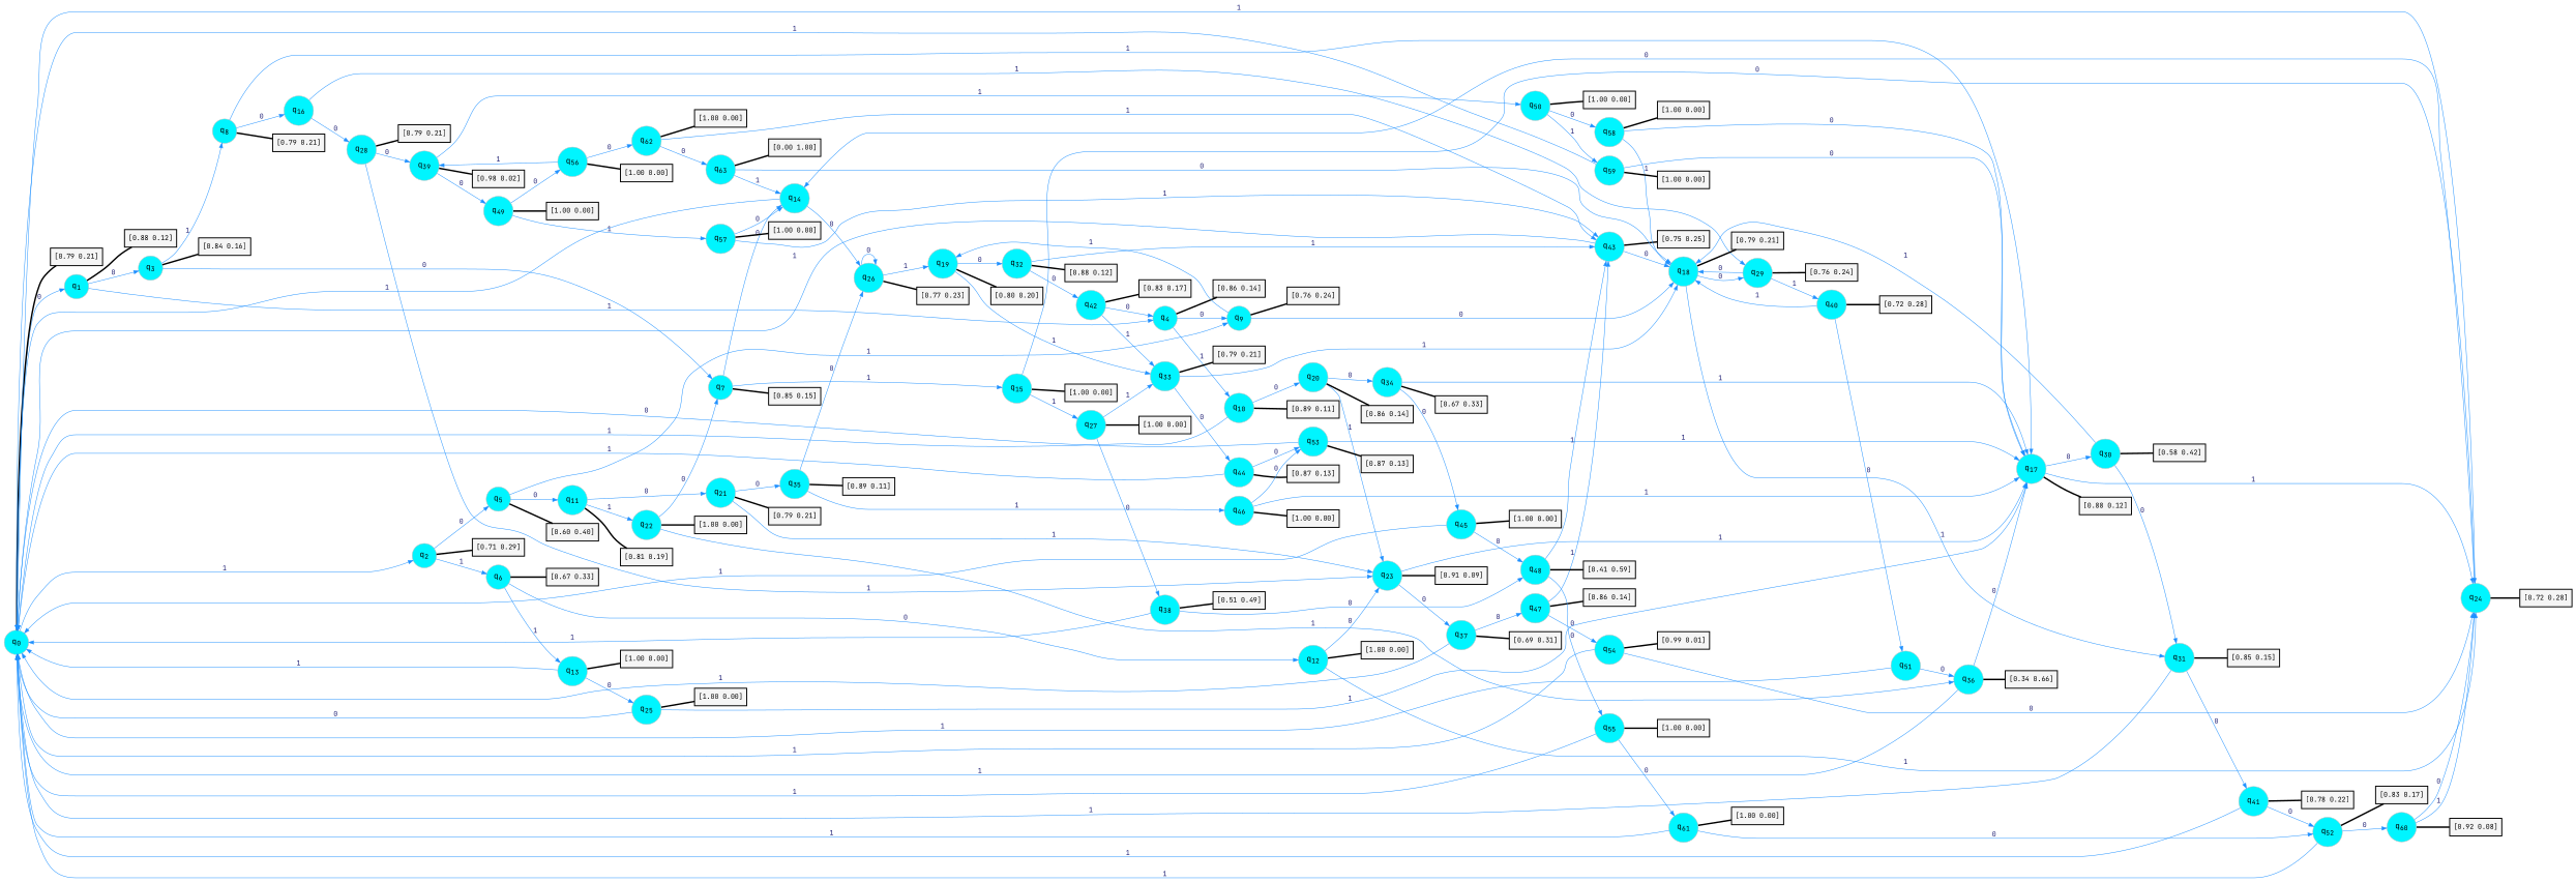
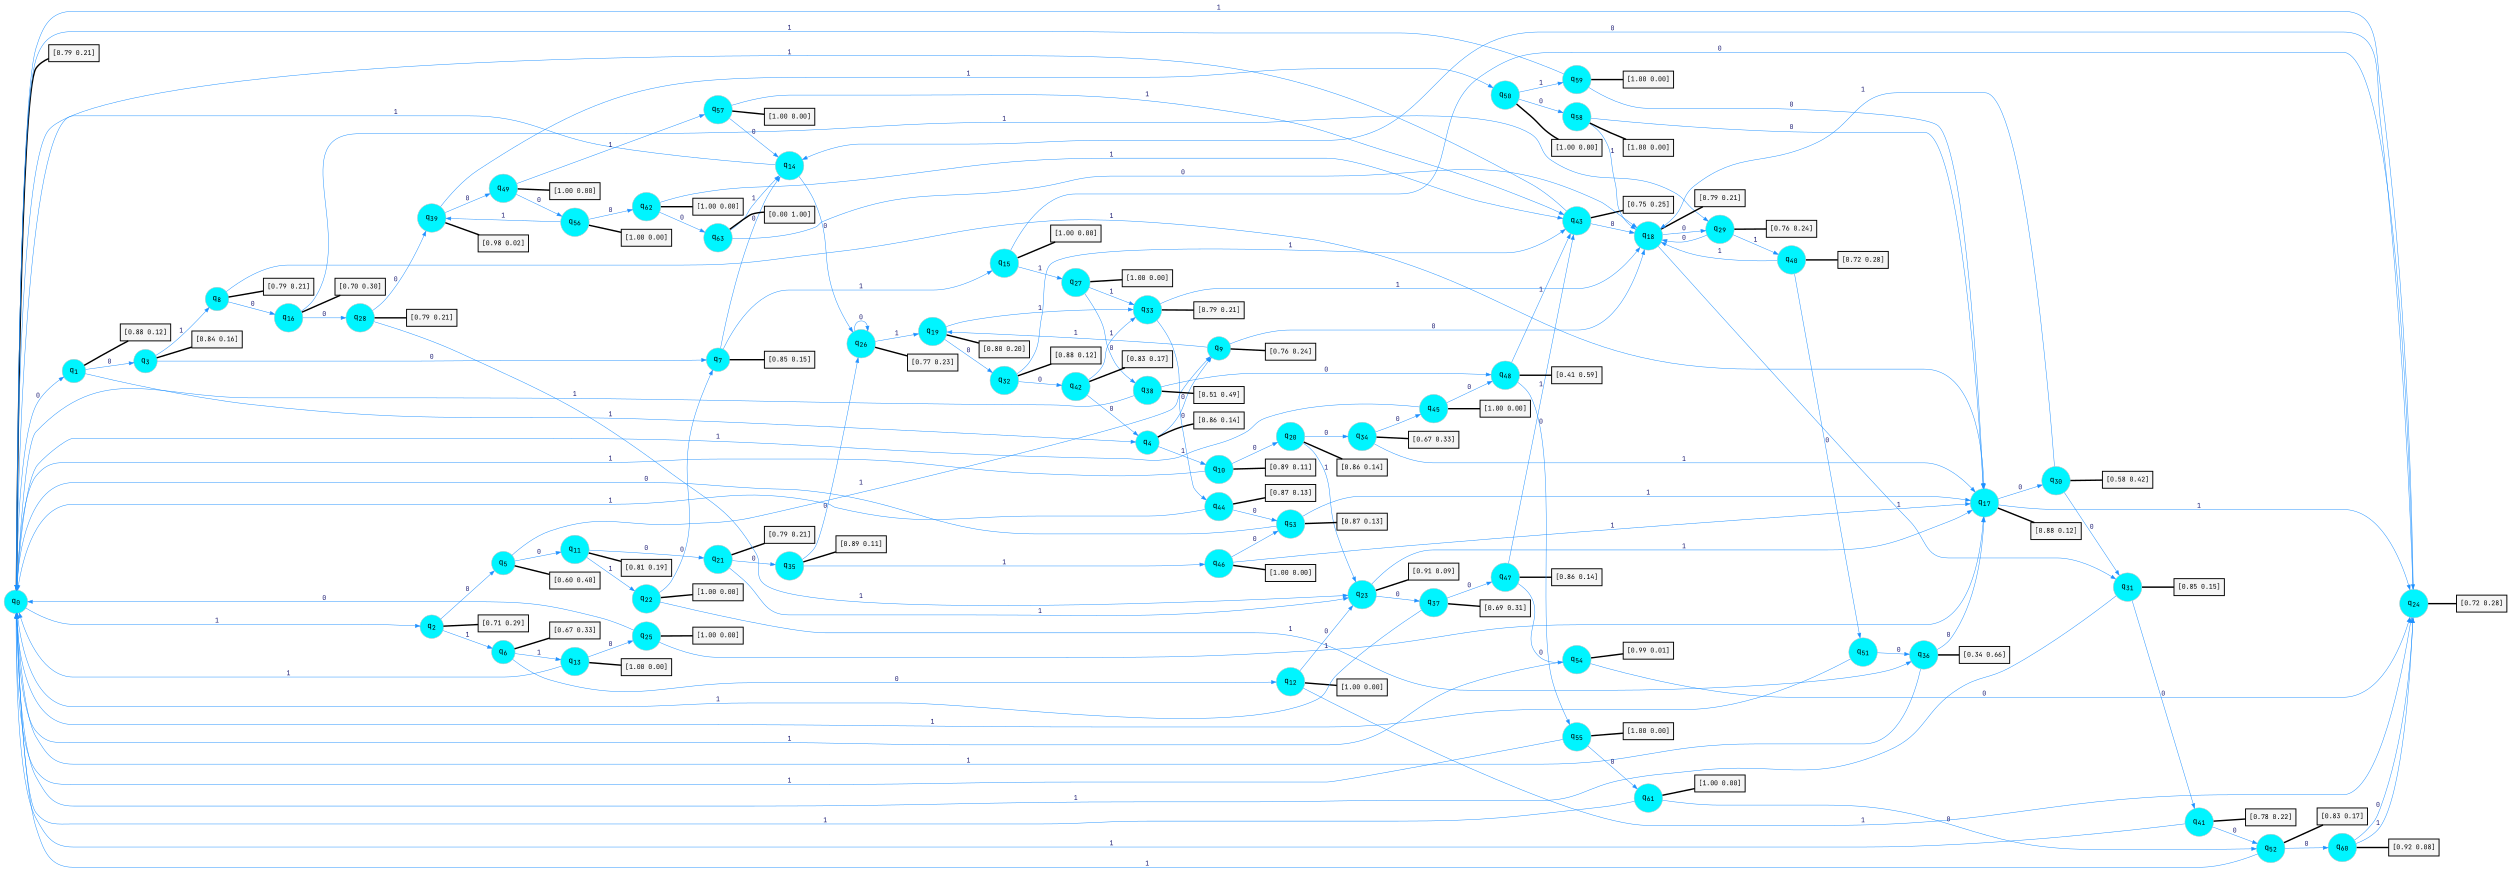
  digraph {
    fontname="JetBrains Mono"
    rankdir=LR
    node [color=gray fillcolor=turquoise1 fontcolor=black fontname="JetBrains Mono" fontsize=16 fontweight=bold shape=circle style=filled]
    edge [arrowsize=1 color=dodgerblue1 fontcolor=midnightblue fontname="JetBrains Mono" fontweight=bold penwidth=1 style=solid weight=20]
    n1 [label=<q<SUB>0</SUB>>]
    n2 [label=<q<SUB>1</SUB>>]
    n3 [label=<q<SUB>2</SUB>>]
    n4 [color=black fillcolor=whitesmoke fontsize=14 label="[0.79 0.21]" penwidth=2 shape=box]
    n5 [label=<q<SUB>3</SUB>>]
    n6 [label=<q<SUB>4</SUB>>]
    n7 [color=black fillcolor=whitesmoke fontsize=14 label="[0.88 0.12]" penwidth=2 shape=box]
    n8 [label=<q<SUB>5</SUB>>]
    n9 [label=<q<SUB>6</SUB>>]
    n10 [color=black fillcolor=whitesmoke fontsize=14 label="[0.71 0.29]" penwidth=2 shape=box]
    n11 [label=<q<SUB>7</SUB>>]
    n12 [label=<q<SUB>8</SUB>>]
    n13 [color=black fillcolor=whitesmoke fontsize=14 label="[0.84 0.16]" penwidth=2 shape=box]
    n14 [label=<q<SUB>9</SUB>>]
    n15 [label=<q<SUB>10</SUB>>]
    n16 [color=black fillcolor=whitesmoke fontsize=14 label="[0.86 0.14]" penwidth=2 shape=box]
    n17 [label=<q<SUB>11</SUB>>]
    n18 [color=black fillcolor=whitesmoke fontsize=14 label="[0.60 0.40]" penwidth=2 shape=box]
    n19 [label=<q<SUB>12</SUB>>]
    n20 [label=<q<SUB>13</SUB>>]
    n21 [color=black fillcolor=whitesmoke fontsize=14 label="[0.67 0.33]" penwidth=2 shape=box]
    n22 [label=<q<SUB>14</SUB>>]
    n23 [label=<q<SUB>15</SUB>>]
    n24 [color=black fillcolor=whitesmoke fontsize=14 label="[0.85 0.15]" penwidth=2 shape=box]
    n25 [label=<q<SUB>16</SUB>>]
    n26 [label=<q<SUB>17</SUB>>]
    n27 [color=black fillcolor=whitesmoke fontsize=14 label="[0.79 0.21]" penwidth=2 shape=box]
    n28 [label=<q<SUB>18</SUB>>]
    n29 [label=<q<SUB>19</SUB>>]
    n30 [color=black fillcolor=whitesmoke fontsize=14 label="[0.76 0.24]" penwidth=2 shape=box]
    n31 [label=<q<SUB>20</SUB>>]
    n32 [color=black fillcolor=whitesmoke fontsize=14 label="[0.89 0.11]" penwidth=2 shape=box]
    n33 [label=<q<SUB>21</SUB>>]
    n34 [label=<q<SUB>22</SUB>>]
    n35 [color=black fillcolor=whitesmoke fontsize=14 label="[0.81 0.19]" penwidth=2 shape=box]
    n36 [label=<q<SUB>23</SUB>>]
    n37 [label=<q<SUB>24</SUB>>]
    n38 [color=black fillcolor=whitesmoke fontsize=14 label="[1.00 0.00]" penwidth=2 shape=box]
    n39 [label=<q<SUB>25</SUB>>]
    n40 [color=black fillcolor=whitesmoke fontsize=14 label="[1.00 0.00]" penwidth=2 shape=box]
    n41 [label=<q<SUB>26</SUB>>]
    n42 [label=<q<SUB>27</SUB>>]
    n43 [color=black fillcolor=whitesmoke fontsize=14 label="[1.00 0.00]" penwidth=2 shape=box]
    n44 [label=<q<SUB>28</SUB>>]
    n45 [label=<q<SUB>29</SUB>>]
+   n46 [color=black fillcolor=whitesmoke fontsize=14 label="[0.70 0.30]" penwidth=2 shape=box]
    n47 [label=<q<SUB>30</SUB>>]
    n48 [color=black fillcolor=whitesmoke fontsize=14 label="[0.88 0.12]" penwidth=2 shape=box]
    n49 [label=<q<SUB>31</SUB>>]
    n50 [color=black fillcolor=whitesmoke fontsize=14 label="[0.79 0.21]" penwidth=2 shape=box]
    n51 [label=<q<SUB>32</SUB>>]
    n52 [label=<q<SUB>33</SUB>>]
    n53 [color=black fillcolor=whitesmoke fontsize=14 label="[0.80 0.20]" penwidth=2 shape=box]
    n54 [label=<q<SUB>34</SUB>>]
    n55 [color=black fillcolor=whitesmoke fontsize=14 label="[0.86 0.14]" penwidth=2 shape=box]
    n56 [label=<q<SUB>35</SUB>>]
    n57 [color=black fillcolor=whitesmoke fontsize=14 label="[0.79 0.21]" penwidth=2 shape=box]
    n58 [label=<q<SUB>36</SUB>>]
    n59 [color=black fillcolor=whitesmoke fontsize=14 label="[1.00 0.00]" penwidth=2 shape=box]
    n60 [label=<q<SUB>37</SUB>>]
    n61 [color=black fillcolor=whitesmoke fontsize=14 label="[0.91 0.09]" penwidth=2 shape=box]
    n62 [color=black fillcolor=whitesmoke fontsize=14 label="[0.72 0.28]" penwidth=2 shape=box]
    n63 [color=black fillcolor=whitesmoke fontsize=14 label="[1.00 0.00]" penwidth=2 shape=box]
    n64 [color=black fillcolor=whitesmoke fontsize=14 label="[0.77 0.23]" penwidth=2 shape=box]
    n65 [label=<q<SUB>38</SUB>>]
    n66 [color=black fillcolor=whitesmoke fontsize=14 label="[1.00 0.00]" penwidth=2 shape=box]
    n67 [label=<q<SUB>39</SUB>>]
    n68 [color=black fillcolor=whitesmoke fontsize=14 label="[0.79 0.21]" penwidth=2 shape=box]
    n69 [label=<q<SUB>40</SUB>>]
    n70 [color=black fillcolor=whitesmoke fontsize=14 label="[0.76 0.24]" penwidth=2 shape=box]
    n71 [color=black fillcolor=whitesmoke fontsize=14 label="[0.58 0.42]" penwidth=2 shape=box]
    n72 [label=<q<SUB>41</SUB>>]
    n73 [color=black fillcolor=whitesmoke fontsize=14 label="[0.85 0.15]" penwidth=2 shape=box]
    n74 [label=<q<SUB>42</SUB>>]
    n75 [label=<q<SUB>43</SUB>>]
    n76 [color=black fillcolor=whitesmoke fontsize=14 label="[0.88 0.12]" penwidth=2 shape=box]
    n77 [label=<q<SUB>44</SUB>>]
    n78 [color=black fillcolor=whitesmoke fontsize=14 label="[0.79 0.21]" penwidth=2 shape=box]
    n79 [label=<q<SUB>45</SUB>>]
    n80 [color=black fillcolor=whitesmoke fontsize=14 label="[0.67 0.33]" penwidth=2 shape=box]
    n81 [label=<q<SUB>46</SUB>>]
    n82 [color=black fillcolor=whitesmoke fontsize=14 label="[0.89 0.11]" penwidth=2 shape=box]
    n83 [color=black fillcolor=whitesmoke fontsize=14 label="[0.34 0.66]" penwidth=2 shape=box]
    n84 [label=<q<SUB>47</SUB>>]
    n85 [color=black fillcolor=whitesmoke fontsize=14 label="[0.69 0.31]" penwidth=2 shape=box]
    n86 [label=<q<SUB>48</SUB>>]
    n87 [color=black fillcolor=whitesmoke fontsize=14 label="[0.51 0.49]" penwidth=2 shape=box]
    n88 [label=<q<SUB>49</SUB>>]
    n89 [label=<q<SUB>50</SUB>>]
    n90 [color=black fillcolor=whitesmoke fontsize=14 label="[0.98 0.02]" penwidth=2 shape=box]
    n91 [label=<q<SUB>51</SUB>>]
    n92 [color=black fillcolor=whitesmoke fontsize=14 label="[0.72 0.28]" penwidth=2 shape=box]
    n93 [label=<q<SUB>52</SUB>>]
    n94 [color=black fillcolor=whitesmoke fontsize=14 label="[0.78 0.22]" penwidth=2 shape=box]
    n95 [color=black fillcolor=whitesmoke fontsize=14 label="[0.83 0.17]" penwidth=2 shape=box]
    n96 [color=black fillcolor=whitesmoke fontsize=14 label="[0.75 0.25]" penwidth=2 shape=box]
    n97 [label=<q<SUB>53</SUB>>]
    n98 [color=black fillcolor=whitesmoke fontsize=14 label="[0.87 0.13]" penwidth=2 shape=box]
    n99 [color=black fillcolor=whitesmoke fontsize=14 label="[1.00 0.00]" penwidth=2 shape=box]
    n100 [color=black fillcolor=whitesmoke fontsize=14 label="[1.00 0.00]" penwidth=2 shape=box]
    n101 [label=<q<SUB>54</SUB>>]
    n102 [color=black fillcolor=whitesmoke fontsize=14 label="[0.86 0.14]" penwidth=2 shape=box]
    n103 [label=<q<SUB>55</SUB>>]
    n104 [color=black fillcolor=whitesmoke fontsize=14 label="[0.41 0.59]" penwidth=2 shape=box]
    n105 [label=<q<SUB>56</SUB>>]
    n106 [label=<q<SUB>57</SUB>>]
    n107 [color=black fillcolor=whitesmoke fontsize=14 label="[1.00 0.00]" penwidth=2 shape=box]
    n108 [label=<q<SUB>58</SUB>>]
    n109 [label=<q<SUB>59</SUB>>]
    n110 [color=black fillcolor=whitesmoke fontsize=14 label="[1.00 0.00]" penwidth=2 shape=box]
    n111 [label=<q<SUB>60</SUB>>]
    n112 [color=black fillcolor=whitesmoke fontsize=14 label="[0.83 0.17]" penwidth=2 shape=box]
    n113 [color=black fillcolor=whitesmoke fontsize=14 label="[0.87 0.13]" penwidth=2 shape=box]
    n114 [color=black fillcolor=whitesmoke fontsize=14 label="[0.99 0.01]" penwidth=2 shape=box]
    n115 [label=<q<SUB>61</SUB>>]
    n116 [color=black fillcolor=whitesmoke fontsize=14 label="[1.00 0.00]" penwidth=2 shape=box]
    n117 [label=<q<SUB>62</SUB>>]
    n118 [color=black fillcolor=whitesmoke fontsize=14 label="[1.00 0.00]" penwidth=2 shape=box]
    n119 [color=black fillcolor=whitesmoke fontsize=14 label="[1.00 0.00]" penwidth=2 shape=box]
    n120 [color=black fillcolor=whitesmoke fontsize=14 label="[1.00 0.00]" penwidth=2 shape=box]
    n121 [color=black fillcolor=whitesmoke fontsize=14 label="[1.00 0.00]" penwidth=2 shape=box]
    n122 [color=black fillcolor=whitesmoke fontsize=14 label="[0.92 0.08]" penwidth=2 shape=box]
    n123 [color=black fillcolor=whitesmoke fontsize=14 label="[1.00 0.00]" penwidth=2 shape=box]
    n124 [label=<q<SUB>63</SUB>>]
    n125 [color=black fillcolor=whitesmoke fontsize=14 label="[1.00 0.00]" penwidth=2 shape=box]
    n126 [color=black fillcolor=whitesmoke fontsize=14 label="[0.00 1.00]" penwidth=2 shape=box]
    n1 -> n2 [label=0]
    n1 -> n3 [label=1]
    n1 -> n4 [arrowhead=none color=black penwidth=3]
    n2 -> n5 [label=0]
    n2 -> n6 [label=1]
    n2 -> n7 [arrowhead=none color=black penwidth=3]
    n3 -> n8 [label=0]
    n3 -> n9 [label=1]
    n3 -> n10 [arrowhead=none color=black penwidth=3]
    n5 -> n11 [label=0]
    n5 -> n12 [label=1]
    n5 -> n13 [arrowhead=none color=black penwidth=3]
    n6 -> n14 [label=0]
    n6 -> n15 [label=1]
    n6 -> n16 [arrowhead=none color=black penwidth=3]
    n8 -> n14 [label=1]
    n8 -> n17 [label=0]
    n8 -> n18 [arrowhead=none color=black penwidth=3]
    n9 -> n19 [label=0]
    n9 -> n20 [label=1]
    n9 -> n21 [arrowhead=none color=black penwidth=3]
    n11 -> n22 [label=0]
    n11 -> n23 [label=1]
    n11 -> n24 [arrowhead=none color=black penwidth=3]
    n12 -> n25 [label=0]
    n12 -> n26 [label=1]
    n12 -> n27 [arrowhead=none color=black penwidth=3]
    n14 -> n28 [label=0]
    n14 -> n29 [label=1]
    n14 -> n30 [arrowhead=none color=black penwidth=3]
    n15 -> n1 [label=1]
    n15 -> n31 [label=0]
    n15 -> n32 [arrowhead=none color=black penwidth=3]
    n17 -> n33 [label=0]
    n17 -> n34 [label=1]
    n17 -> n35 [arrowhead=none color=black penwidth=3]
    n19 -> n36 [label=0]
    n19 -> n37 [label=1]
    n19 -> n38 [arrowhead=none color=black penwidth=3]
    n20 -> n1 [label=1]
    n20 -> n39 [label=0]
    n20 -> n40 [arrowhead=none color=black penwidth=3]
    n22 -> n1 [label=1]
    n22 -> n41 [label=0]
    n23 -> n37 [label=0]
    n23 -> n42 [label=1]
    n23 -> n43 [arrowhead=none color=black penwidth=3]
    n25 -> n44 [label=0]
    n25 -> n45 [label=1]
+   n25 -> n46 [arrowhead=none color=black penwidth=3]
    n26 -> n37 [label=1]
    n26 -> n47 [label=0]
    n26 -> n48 [arrowhead=none color=black penwidth=3]
    n28 -> n45 [label=0]
    n28 -> n49 [label=1]
    n28 -> n50 [arrowhead=none color=black penwidth=3]
    n29 -> n51 [label=0]
    n29 -> n52 [label=1]
    n29 -> n53 [arrowhead=none color=black penwidth=3]
    n31 -> n36 [label=1]
    n31 -> n54 [label=0]
    n31 -> n55 [arrowhead=none color=black penwidth=3]
    n33 -> n36 [label=1]
    n33 -> n56 [label=0]
    n33 -> n57 [arrowhead=none color=black penwidth=3]
    n34 -> n11 [label=0]
    n34 -> n58 [label=1]
    n34 -> n59 [arrowhead=none color=black penwidth=3]
    n36 -> n26 [label=1]
    n36 -> n60 [label=0]
    n36 -> n61 [arrowhead=none color=black penwidth=3]
    n37 -> n1 [label=1]
    n37 -> n22 [label=0]
    n37 -> n62 [arrowhead=none color=black penwidth=3]
    n39 -> n1 [label=0]
    n39 -> n26 [label=1]
    n39 -> n63 [arrowhead=none color=black penwidth=3]
    n41 -> n29 [label=1]
    n41 -> n41 [label=0]
    n41 -> n64 [arrowhead=none color=black penwidth=3]
    n42 -> n52 [label=1]
    n42 -> n65 [label=0]
    n42 -> n66 [arrowhead=none color=black penwidth=3]
    n44 -> n36 [label=1]
    n44 -> n67 [label=0]
    n44 -> n68 [arrowhead=none color=black penwidth=3]
    n45 -> n28 [label=0]
    n45 -> n69 [label=1]
    n45 -> n70 [arrowhead=none color=black penwidth=3]
    n47 -> n28 [label=1]
    n47 -> n49 [label=0]
    n47 -> n71 [arrowhead=none color=black penwidth=3]
    n49 -> n1 [label=1]
    n49 -> n72 [label=0]
    n49 -> n73 [arrowhead=none color=black penwidth=3]
    n51 -> n74 [label=0]
    n51 -> n75 [label=1]
    n51 -> n76 [arrowhead=none color=black penwidth=3]
    n52 -> n28 [label=1]
    n52 -> n77 [label=0]
    n52 -> n78 [arrowhead=none color=black penwidth=3]
    n54 -> n26 [label=1]
    n54 -> n79 [label=0]
    n54 -> n80 [arrowhead=none color=black penwidth=3]
    n56 -> n41 [label=0]
    n56 -> n81 [label=1]
    n56 -> n82 [arrowhead=none color=black penwidth=3]
    n58 -> n1 [label=1]
    n58 -> n26 [label=0]
    n58 -> n83 [arrowhead=none color=black penwidth=3]
    n60 -> n1 [label=1]
    n60 -> n84 [label=0]
    n60 -> n85 [arrowhead=none color=black penwidth=3]
    n65 -> n1 [label=1]
    n65 -> n86 [label=0]
    n65 -> n87 [arrowhead=none color=black penwidth=3]
    n67 -> n88 [label=0]
    n67 -> n89 [label=1]
    n67 -> n90 [arrowhead=none color=black penwidth=3]
    n69 -> n28 [label=1]
    n69 -> n91 [label=0]
    n69 -> n92 [arrowhead=none color=black penwidth=3]
    n72 -> n1 [label=1]
    n72 -> n93 [label=0]
    n72 -> n94 [arrowhead=none color=black penwidth=3]
    n74 -> n6 [label=0]
    n74 -> n52 [label=1]
    n74 -> n95 [arrowhead=none color=black penwidth=3]
    n75 -> n1 [label=1]
    n75 -> n28 [label=0]
    n75 -> n96 [arrowhead=none color=black penwidth=3]
    n77 -> n1 [label=1]
    n77 -> n97 [label=0]
    n77 -> n98 [arrowhead=none color=black penwidth=3]
    n79 -> n1 [label=1]
    n79 -> n86 [label=0]
    n79 -> n99 [arrowhead=none color=black penwidth=3]
    n81 -> n26 [label=1]
    n81 -> n97 [label=0]
    n81 -> n100 [arrowhead=none color=black penwidth=3]
    n84 -> n75 [label=1]
    n84 -> n101 [label=0]
    n84 -> n102 [arrowhead=none color=black penwidth=3]
    n86 -> n75 [label=1]
    n86 -> n103 [label=0]
    n86 -> n104 [arrowhead=none color=black penwidth=3]
    n88 -> n105 [label=0]
    n88 -> n106 [label=1]
    n88 -> n107 [arrowhead=none color=black penwidth=3]
    n89 -> n108 [label=0]
    n89 -> n109 [label=1]
    n89 -> n110 [arrowhead=none color=black penwidth=3]
    n91 -> n1 [label=1]
    n91 -> n58 [label=0]
    n93 -> n1 [label=1]
    n93 -> n111 [label=0]
    n93 -> n112 [arrowhead=none color=black penwidth=3]
    n97 -> n1 [label=0]
    n97 -> n26 [label=1]
    n97 -> n113 [arrowhead=none color=black penwidth=3]
    n101 -> n1 [label=1]
    n101 -> n37 [label=0]
    n101 -> n114 [arrowhead=none color=black penwidth=3]
    n103 -> n1 [label=1]
    n103 -> n115 [label=0]
    n103 -> n116 [arrowhead=none color=black penwidth=3]
    n105 -> n67 [label=1]
    n105 -> n117 [label=0]
    n105 -> n118 [arrowhead=none color=black penwidth=3]
    n106 -> n22 [label=0]
    n106 -> n75 [label=1]
    n106 -> n119 [arrowhead=none color=black penwidth=3]
    n108 -> n26 [label=0]
    n108 -> n28 [label=1]
    n108 -> n120 [arrowhead=none color=black penwidth=3]
    n109 -> n1 [label=1]
    n109 -> n26 [label=0]
    n109 -> n121 [arrowhead=none color=black penwidth=3]
    n111 -> n37 [label=0]
    n111 -> n37 [label=1]
    n111 -> n122 [arrowhead=none color=black penwidth=3]
    n115 -> n1 [label=1]
    n115 -> n93 [label=0]
    n115 -> n123 [arrowhead=none color=black penwidth=3]
    n117 -> n75 [label=1]
    n117 -> n124 [label=0]
    n117 -> n125 [arrowhead=none color=black penwidth=3]
    n124 -> n22 [label=1]
    n124 -> n28 [label=0]
    n124 -> n126 [arrowhead=none color=black penwidth=3]
  }
